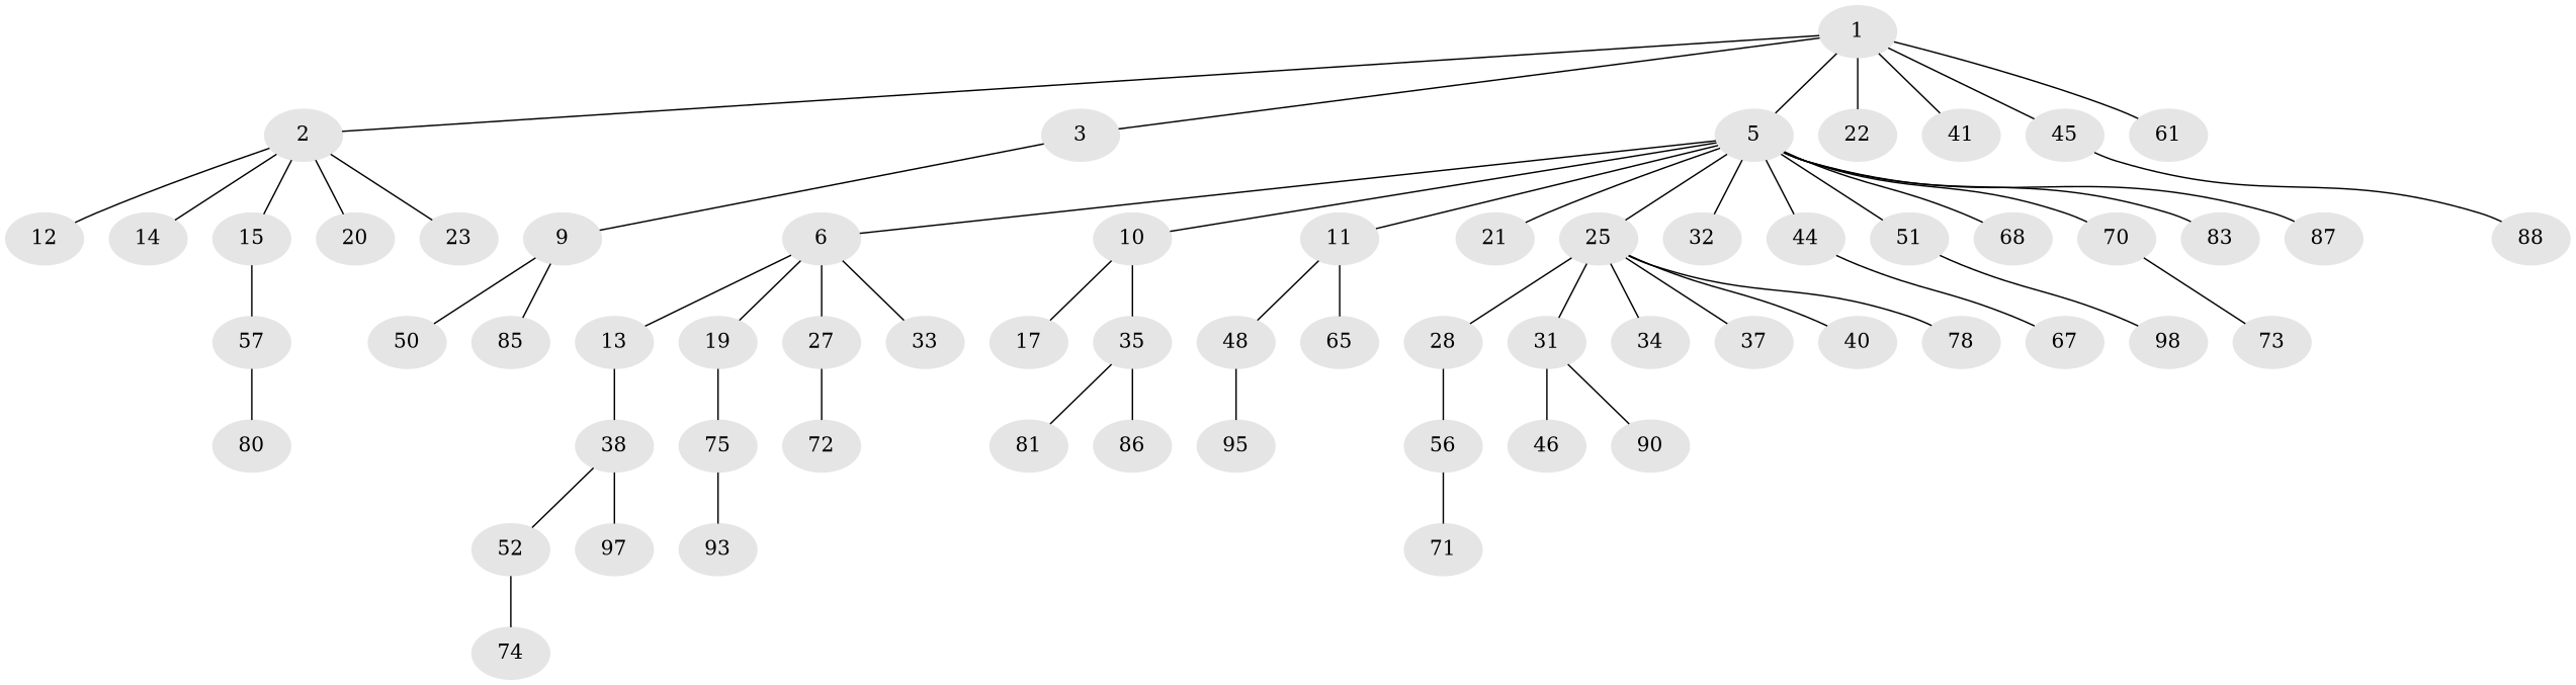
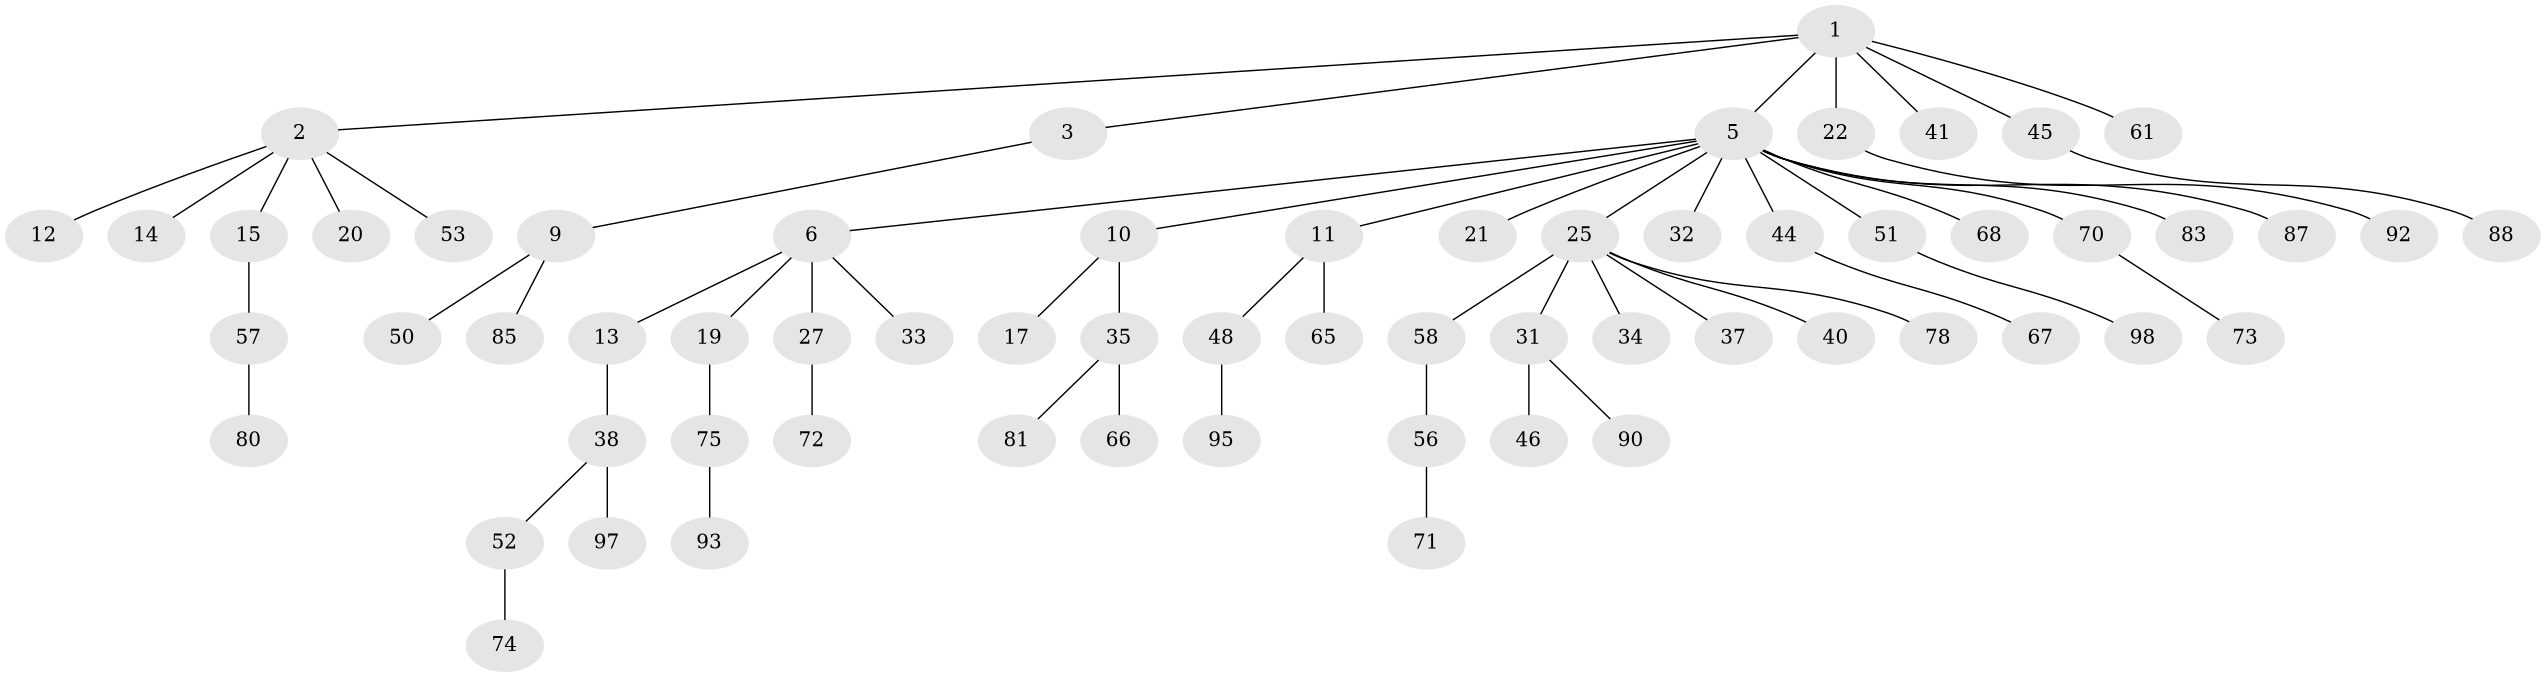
  graph {
    node [color=gray90 style=filled]
    1 [super="+7"]
    2 [super="+4"]
    3
    5 [super="+8"]
    22 [super="+77"]
    41
    45 [super="+69"]
    61 [super="+84"]
    12
    14
    15 [super="+16"]
    20 [super="+29"]
-   23
+   23 [label=53]
    9 [super="+53"]
    6 [super="+26"]
    10 [super="+76"]
    11 [super="+47"]
    21 [super="+36"]
    25 [super="+30"]
    32 [super="+91"]
    44 [super="+62"]
    51
    68
    70
    83
    87
+   92
    88
    57 [super="+59"]
    50 [super="+60"]
    85
    13 [super="+18"]
    19 [super="+43"]
    27 [super="+55"]
    33 [super="+49"]
    17 [super="+24"]
    35 [super="+64"]
    48 [super="+96"]
    65
-   28 [super="+54"]
+   28 [super="+54" label=58]
    31 [super="+89"]
    34 [super="+66"]
    37 [super="+42"]
    40
    78
    67
    98
    73 [super="+94"]
    38 [super="+39"]
    75 [super="+79"]
    72
    81
-   86
+   86 [label=66]
    95
    52 [super="+58"]
    97
    80
    93
    56 [super="+63"]
    46
    90
    71
    74
    1 -- 2
    1 -- 3
    1 -- 5
    1 -- 22
    1 -- 41
    1 -- 45
    1 -- 61
    2 -- 12
    2 -- 14
    2 -- 15
    2 -- 20
    2 -- 23
    3 -- 9
    5 -- 6
    5 -- 10
    5 -- 11
    5 -- 21
    5 -- 25
    5 -- 32
    5 -- 44
    5 -- 51
    5 -- 68
    5 -- 70
    5 -- 83
    5 -- 87
+   22 -- 92
    45 -- 88
    15 -- 57
    9 -- 50
    9 -- 85
    6 -- 13
    6 -- 19
    6 -- 27
    6 -- 33
    10 -- 17
    10 -- 35
    11 -- 48
    11 -- 65
    25 -- 28
    25 -- 31
    25 -- 34
    25 -- 37
    25 -- 40
    25 -- 78
    44 -- 67
    51 -- 98
    70 -- 73
    57 -- 80
    13 -- 38
    19 -- 75
    27 -- 72
    35 -- 81
    35 -- 86
    48 -- 95
    28 -- 56
    31 -- 46
    31 -- 90
    38 -- 52
    38 -- 97
    75 -- 93
    52 -- 74
    56 -- 71
  }
